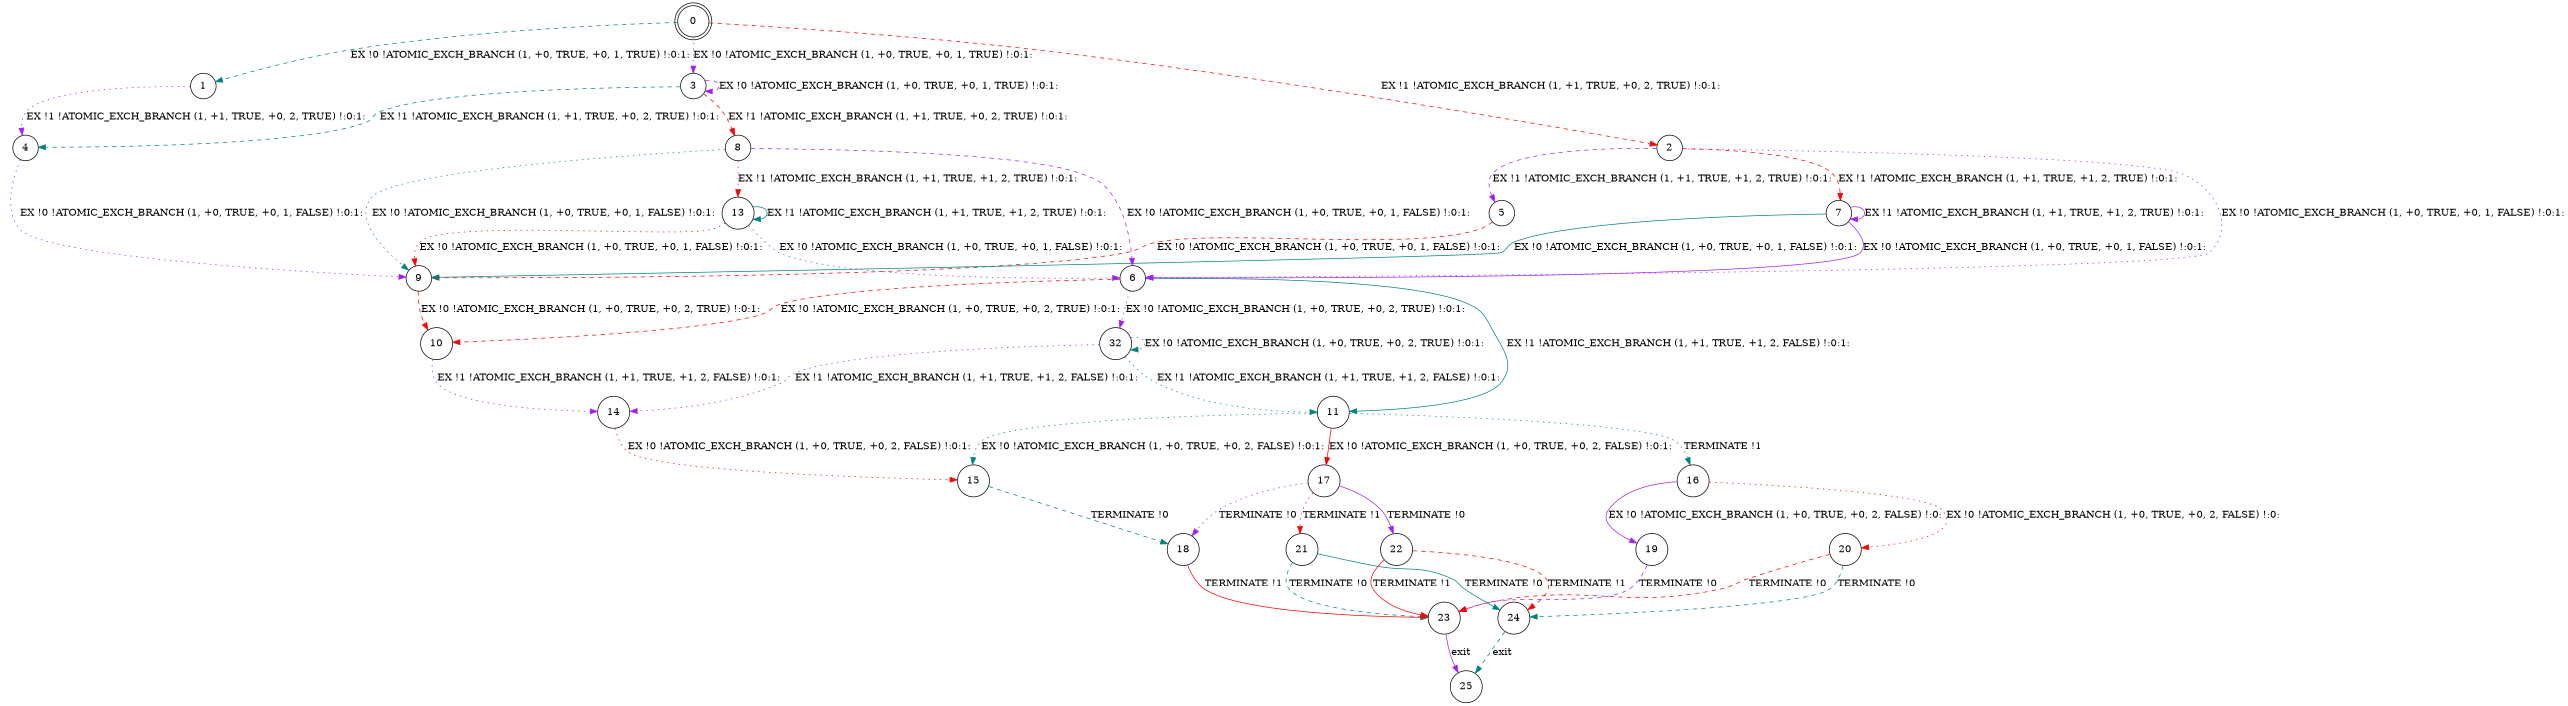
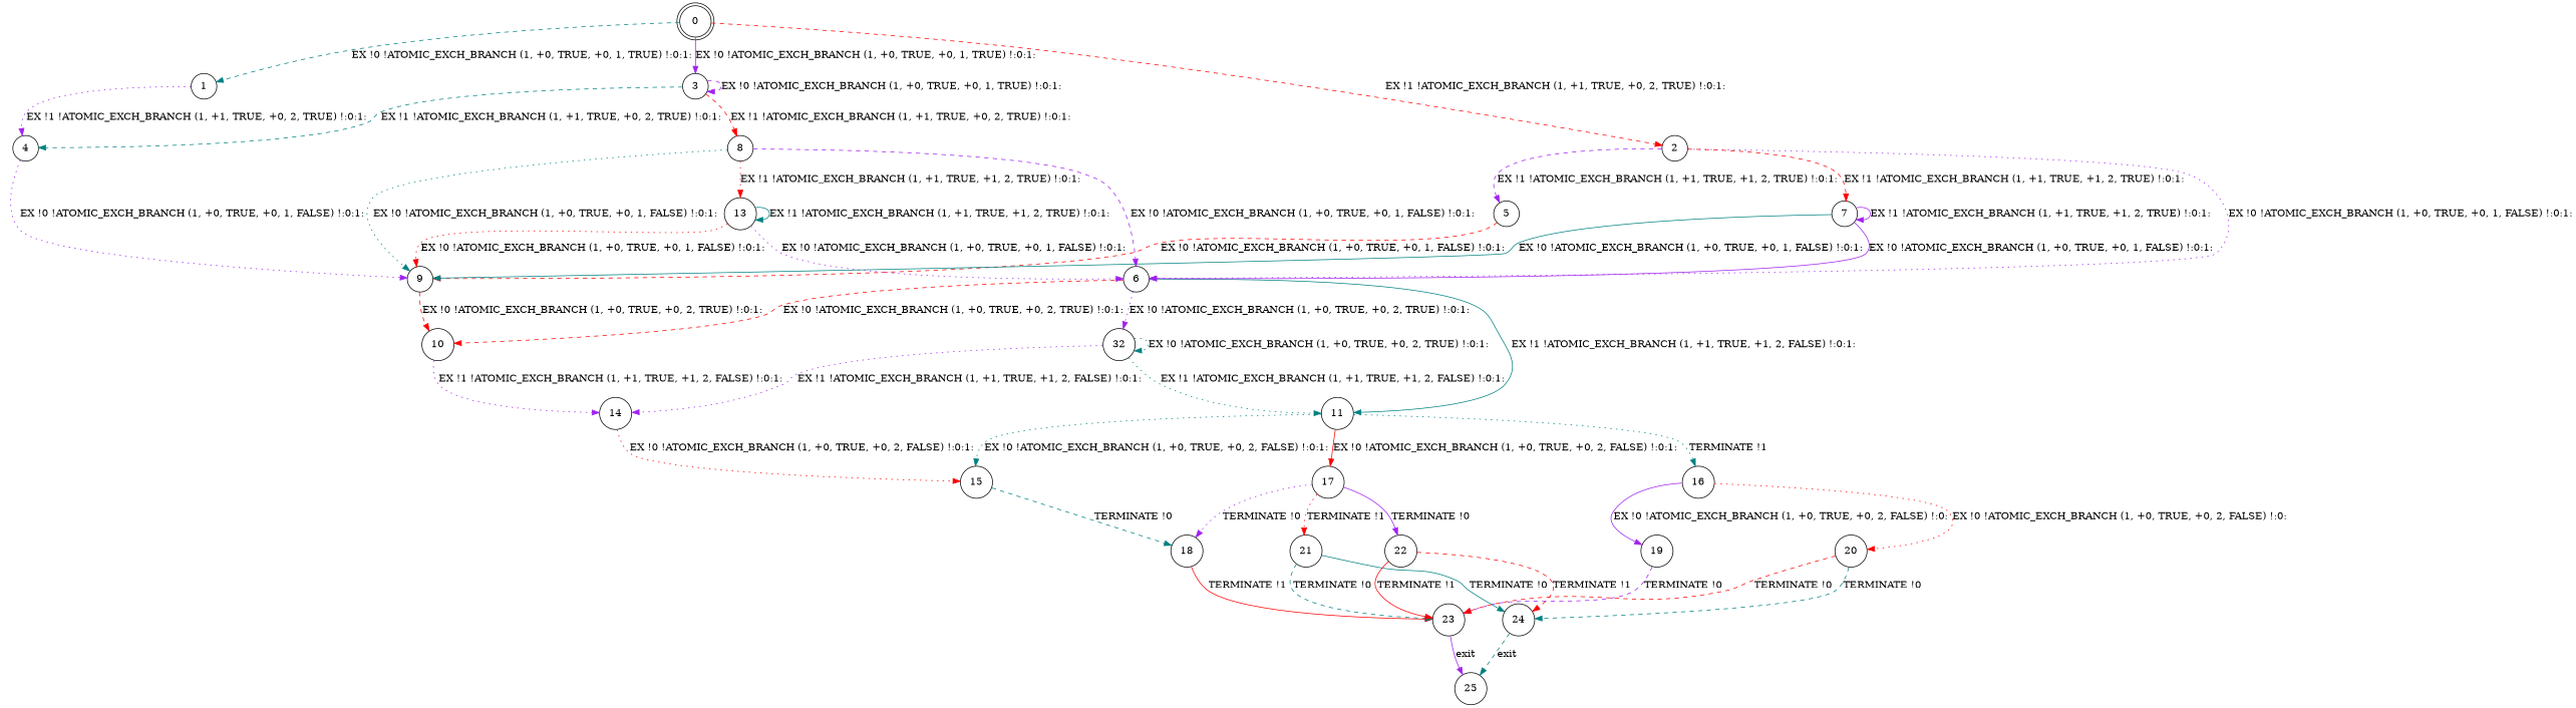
  digraph {
    node [shape=circle]
    edge [color=purple style=dotted]
    0 [peripheries=2]
    1
    2
    3
    4
    5
    6
    7
    8
    9
    10
    11
    n13 [label=32]
    13
    14
    15
    16
    17
    18
    19
    20
    21
    22
    23
    24
    25
    0 -> 1 [color=teal label="EX !0 !ATOMIC_EXCH_BRANCH (1, +0, TRUE, +0, 1, TRUE) !:0:1:" style=dashed]
    0 -> 2 [color=red label="EX !1 !ATOMIC_EXCH_BRANCH (1, +1, TRUE, +0, 2, TRUE) !:0:1:" style=dashed]
-   0 -> 3 [label="EX !0 !ATOMIC_EXCH_BRANCH (1, +0, TRUE, +0, 1, TRUE) !:0:1:"]
+   0 -> 3 [label="EX !0 !ATOMIC_EXCH_BRANCH (1, +0, TRUE, +0, 1, TRUE) !:0:1:" style=solid]
    1 -> 4 [label="EX !1 !ATOMIC_EXCH_BRANCH (1, +1, TRUE, +0, 2, TRUE) !:0:1:"]
    2 -> 5 [label="EX !1 !ATOMIC_EXCH_BRANCH (1, +1, TRUE, +1, 2, TRUE) !:0:1:" style=dashed]
    2 -> 6 [label="EX !0 !ATOMIC_EXCH_BRANCH (1, +0, TRUE, +0, 1, FALSE) !:0:1:"]
    2 -> 7 [color=red label="EX !1 !ATOMIC_EXCH_BRANCH (1, +1, TRUE, +1, 2, TRUE) !:0:1:" style=dashed]
    3 -> 3 [label="EX !0 !ATOMIC_EXCH_BRANCH (1, +0, TRUE, +0, 1, TRUE) !:0:1:" style=dashed]
    3 -> 4 [color=teal label="EX !1 !ATOMIC_EXCH_BRANCH (1, +1, TRUE, +0, 2, TRUE) !:0:1:" style=dashed]
    3 -> 8 [color=red label="EX !1 !ATOMIC_EXCH_BRANCH (1, +1, TRUE, +0, 2, TRUE) !:0:1:" style=dashed]
    4 -> 9 [label="EX !0 !ATOMIC_EXCH_BRANCH (1, +0, TRUE, +0, 1, FALSE) !:0:1:"]
    5 -> 9 [color=red label="EX !0 !ATOMIC_EXCH_BRANCH (1, +0, TRUE, +0, 1, FALSE) !:0:1:" style=dashed]
    6 -> 10 [color=red label="EX !0 !ATOMIC_EXCH_BRANCH (1, +0, TRUE, +0, 2, TRUE) !:0:1:" style=dashed]
    6 -> 11 [color=teal label="EX !1 !ATOMIC_EXCH_BRANCH (1, +1, TRUE, +1, 2, FALSE) !:0:1:" style=solid]
    6 -> n13 [label="EX !0 !ATOMIC_EXCH_BRANCH (1, +0, TRUE, +0, 2, TRUE) !:0:1:"]
    7 -> 6 [label="EX !0 !ATOMIC_EXCH_BRANCH (1, +0, TRUE, +0, 1, FALSE) !:0:1:" style=solid]
    7 -> 7 [label="EX !1 !ATOMIC_EXCH_BRANCH (1, +1, TRUE, +1, 2, TRUE) !:0:1:" style=solid]
    7 -> 9 [color=teal label="EX !0 !ATOMIC_EXCH_BRANCH (1, +0, TRUE, +0, 1, FALSE) !:0:1:" style=solid]
    8 -> 6 [label="EX !0 !ATOMIC_EXCH_BRANCH (1, +0, TRUE, +0, 1, FALSE) !:0:1:" style=dashed]
    8 -> 9 [color=teal label="EX !0 !ATOMIC_EXCH_BRANCH (1, +0, TRUE, +0, 1, FALSE) !:0:1:"]
    8 -> 13 [color=red label="EX !1 !ATOMIC_EXCH_BRANCH (1, +1, TRUE, +1, 2, TRUE) !:0:1:"]
    9 -> 10 [color=red label="EX !0 !ATOMIC_EXCH_BRANCH (1, +0, TRUE, +0, 2, TRUE) !:0:1:" style=dashed]
    10 -> 14 [label="EX !1 !ATOMIC_EXCH_BRANCH (1, +1, TRUE, +1, 2, FALSE) !:0:1:"]
    11 -> 15 [color=teal label="EX !0 !ATOMIC_EXCH_BRANCH (1, +0, TRUE, +0, 2, FALSE) !:0:1:"]
    11 -> 16 [color=teal label="TERMINATE !1"]
    11 -> 17 [color=red label="EX !0 !ATOMIC_EXCH_BRANCH (1, +0, TRUE, +0, 2, FALSE) !:0:1:" style=solid]
    n13 -> 11 [color=teal label="EX !1 !ATOMIC_EXCH_BRANCH (1, +1, TRUE, +1, 2, FALSE) !:0:1:"]
    n13 -> n13 [color=teal label="EX !0 !ATOMIC_EXCH_BRANCH (1, +0, TRUE, +0, 2, TRUE) !:0:1:"]
    n13 -> 14 [label="EX !1 !ATOMIC_EXCH_BRANCH (1, +1, TRUE, +1, 2, FALSE) !:0:1:"]
    13 -> 6 [label="EX !0 !ATOMIC_EXCH_BRANCH (1, +0, TRUE, +0, 1, FALSE) !:0:1:"]
    13 -> 9 [color=red label="EX !0 !ATOMIC_EXCH_BRANCH (1, +0, TRUE, +0, 1, FALSE) !:0:1:"]
    13 -> 13 [color=teal label="EX !1 !ATOMIC_EXCH_BRANCH (1, +1, TRUE, +1, 2, TRUE) !:0:1:" style=solid]
    14 -> 15 [color=red label="EX !0 !ATOMIC_EXCH_BRANCH (1, +0, TRUE, +0, 2, FALSE) !:0:1:"]
    15 -> 18 [color=teal label="TERMINATE !0" style=dashed]
    16 -> 19 [label="EX !0 !ATOMIC_EXCH_BRANCH (1, +0, TRUE, +0, 2, FALSE) !:0:" style=solid]
    16 -> 20 [color=red label="EX !0 !ATOMIC_EXCH_BRANCH (1, +0, TRUE, +0, 2, FALSE) !:0:"]
    17 -> 18 [label="TERMINATE !0"]
    17 -> 21 [color=red label="TERMINATE !1"]
    17 -> 22 [label="TERMINATE !0" style=solid]
    18 -> 23 [color=red label="TERMINATE !1" style=solid]
    19 -> 23 [label="TERMINATE !0" style=dashed]
    20 -> 23 [color=red label="TERMINATE !0" style=dashed]
    20 -> 24 [color=teal label="TERMINATE !0" style=dashed]
    21 -> 23 [color=teal label="TERMINATE !0" style=dashed]
    21 -> 24 [color=teal label="TERMINATE !0" style=solid]
    22 -> 23 [color=red label="TERMINATE !1" style=solid]
    22 -> 24 [color=red label="TERMINATE !1" style=dashed]
    23 -> 25 [label=exit style=solid]
    24 -> 25 [color=teal label=exit style=dashed]
  }
